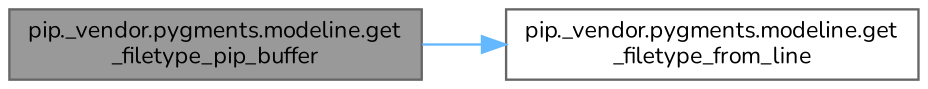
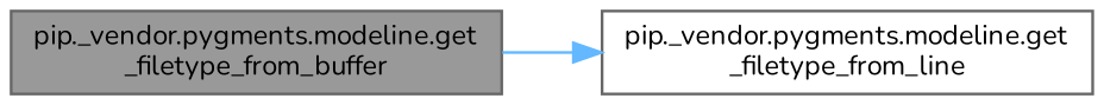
  digraph {
    rankdir=LR
    fontname=Nunito
    node [fontname=Nunito fontsize=10 shape=box style=filled]
-   n1 [color=gray40 fillcolor=grey60 fontcolor=black height=0.2 label="pip._vendor.pygments.modeline.get\l_filetype_pip_buffer" width=0.4]
+   n1 [color=gray40 fillcolor=grey60 fontcolor=black height=0.2 label="pip._vendor.pygments.modeline.get\l_filetype_from_buffer" width=0.4]
    n2 [color=grey40 fillcolor=white height=0.2 label="pip._vendor.pygments.modeline.get\l_filetype_from_line" width=0.4]
    n1 -> n2 [color=steelblue1 fontname=Nunito fontsize=10 labelfontname=Helvetica labelfontsize=10 style=solid]
  }
